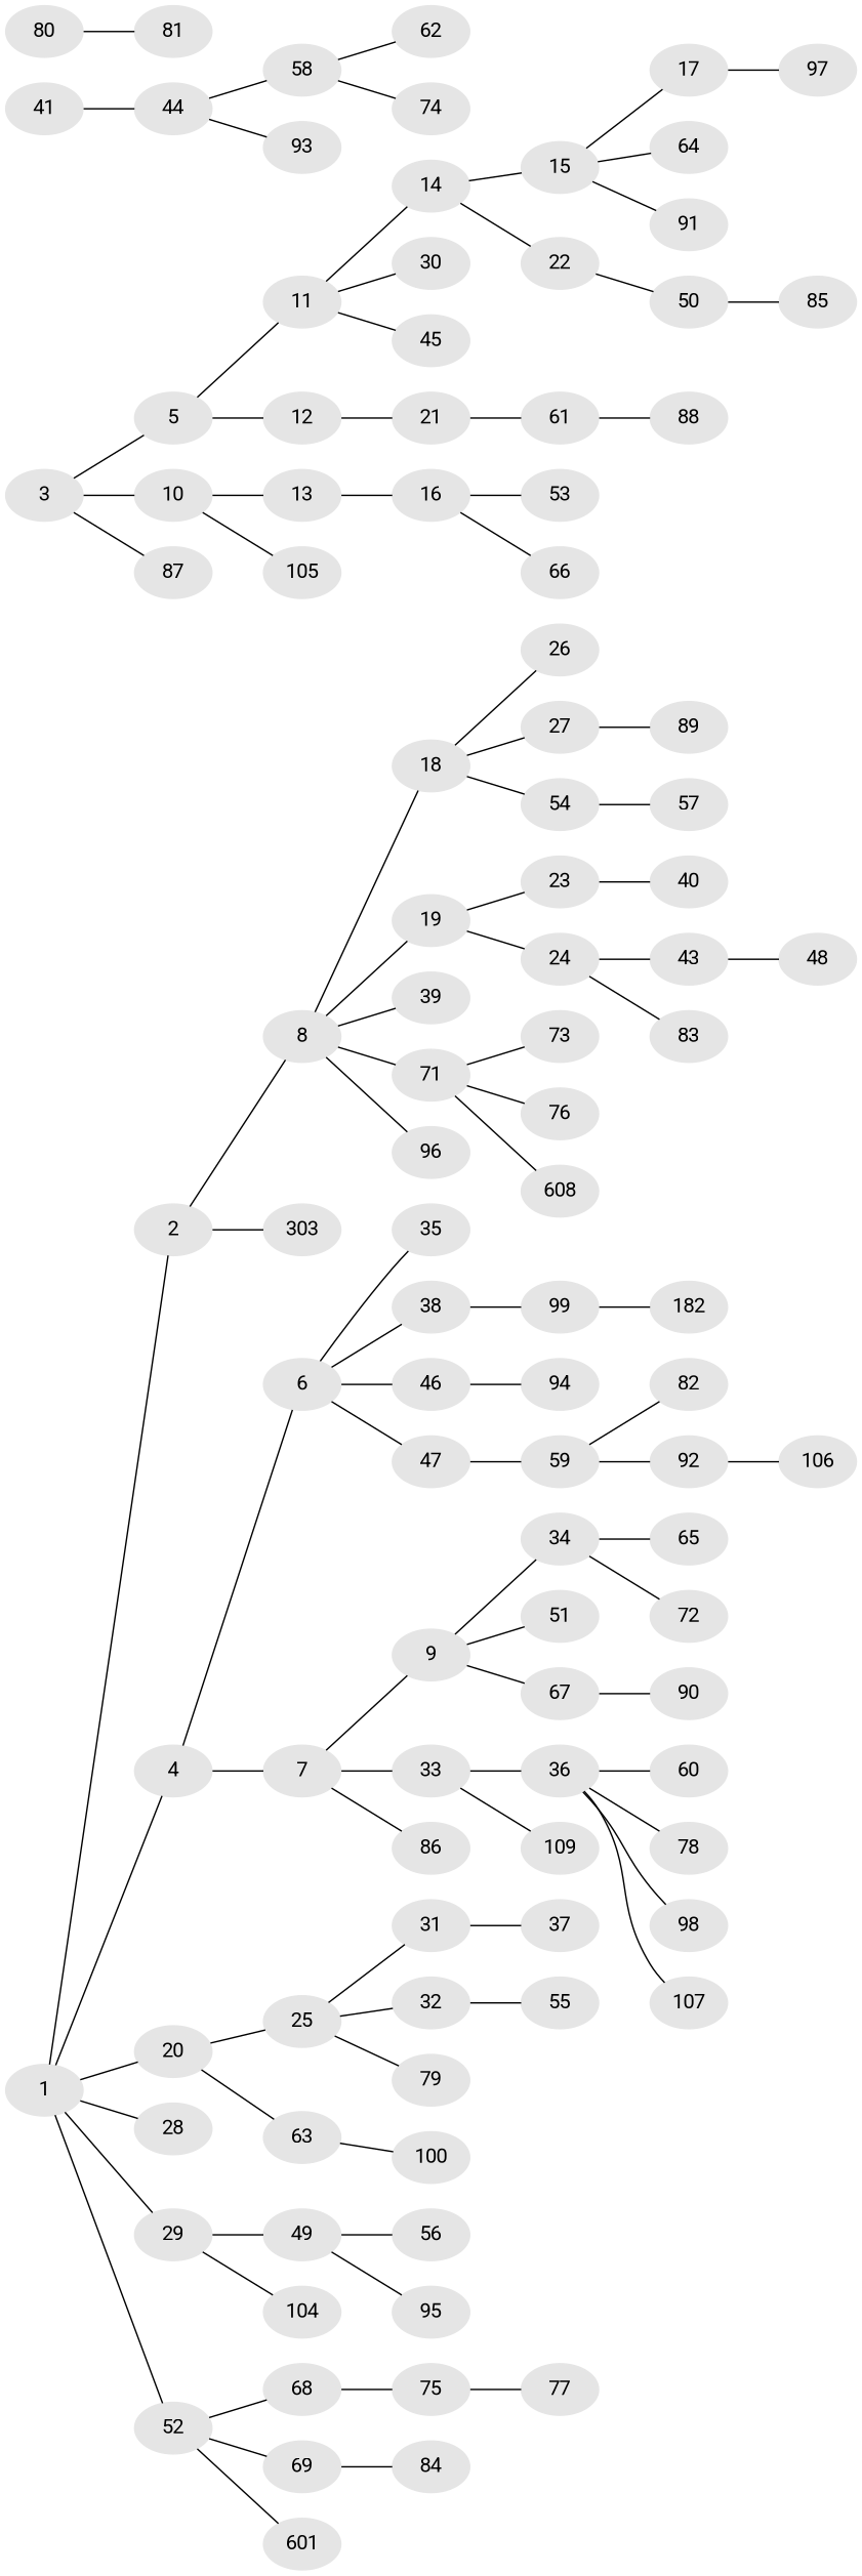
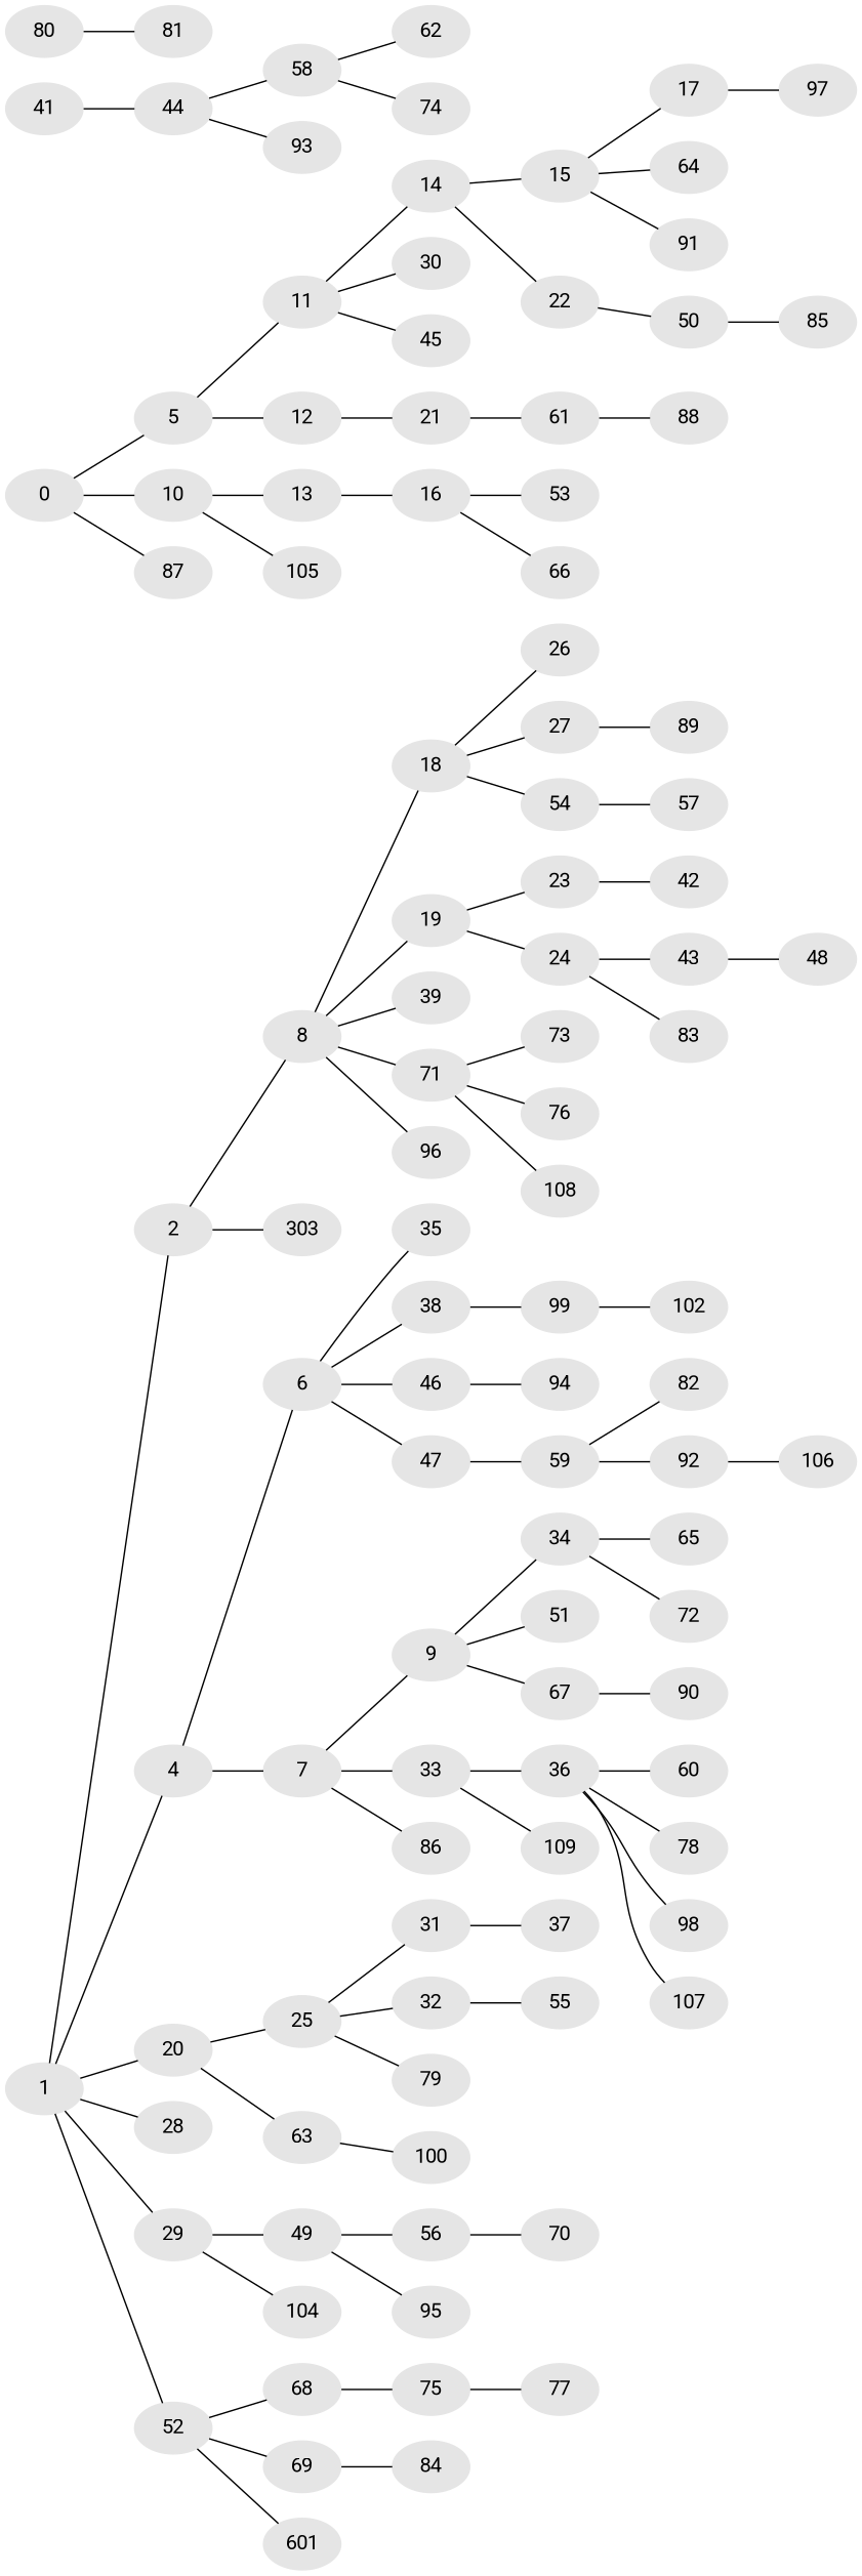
  graph {
    fontname=Roboto
    rankdir=LR
    node [color=gray90 fontname=Roboto style=filled]
    edge [fontname=Roboto]
    1
    2
    4
    20
    28
    29
    52
    8
    n9 [label=303]
-   3
+   3 [label=0]
    5
    10
    87
    6
    7
    25
    63
    49
    104
    68
    69
    n22 [label=601]
    18
    19
    39
    71
    96
    11
    12
    13
    105
    35
    38
    46
    47
    9
    33
    86
    14
    30
    45
    21
    99
    94
    59
    34
    51
    67
    36
    109
    26
    27
    54
    23
    24
    73
    76
-   108 [label=608]
+   108
    65
    72
    90
    16
    15
    22
    61
    53
    66
    17
    64
    91
    50
    97
    89
    57
-   42 [label=40]
+   42
    43
    83
    31
    32
    79
    100
    88
    85
    48
    37
    55
    56
    95
    60
    78
    98
    107
-   102 [label=182]
+   102
    41
    44
    80
    81
    58
    93
    62
    74
    82
    92
+   70
    75
    84
    106
    77
    1 -- 2
    1 -- 4
    1 -- 20
    1 -- 28
    1 -- 29
    1 -- 52
    2 -- 8
    2 -- n9
    4 -- 6
    4 -- 7
    20 -- 25
    20 -- 63
    29 -- 49
    29 -- 104
    52 -- 68
    52 -- 69
    52 -- n22
    8 -- 18
    8 -- 19
    8 -- 39
    8 -- 71
    8 -- 96
    3 -- 5
    3 -- 10
    3 -- 87
    5 -- 11
    5 -- 12
    10 -- 13
    10 -- 105
    6 -- 35
    6 -- 38
    6 -- 46
    6 -- 47
    7 -- 9
    7 -- 33
    7 -- 86
    25 -- 31
    25 -- 32
    25 -- 79
    63 -- 100
    49 -- 56
    49 -- 95
    68 -- 75
    69 -- 84
    18 -- 26
    18 -- 27
    18 -- 54
    19 -- 23
    19 -- 24
    71 -- 73
    71 -- 76
    71 -- 108
    11 -- 14
    11 -- 30
    11 -- 45
    12 -- 21
    13 -- 16
    38 -- 99
    46 -- 94
    47 -- 59
    9 -- 34
    9 -- 51
    9 -- 67
    33 -- 36
    33 -- 109
    14 -- 15
    14 -- 22
    21 -- 61
    99 -- 102
    59 -- 82
    59 -- 92
    34 -- 65
    34 -- 72
    67 -- 90
    36 -- 60
    36 -- 78
    36 -- 98
    36 -- 107
    27 -- 89
    54 -- 57
    23 -- 42
    24 -- 43
    24 -- 83
    16 -- 53
    16 -- 66
    15 -- 17
    15 -- 64
    15 -- 91
    22 -- 50
    61 -- 88
    17 -- 97
    50 -- 85
    43 -- 48
    31 -- 37
    32 -- 55
+   56 -- 70
    41 -- 44
    44 -- 58
    44 -- 93
    80 -- 81
    58 -- 62
    58 -- 74
    92 -- 106
    75 -- 77
  }
